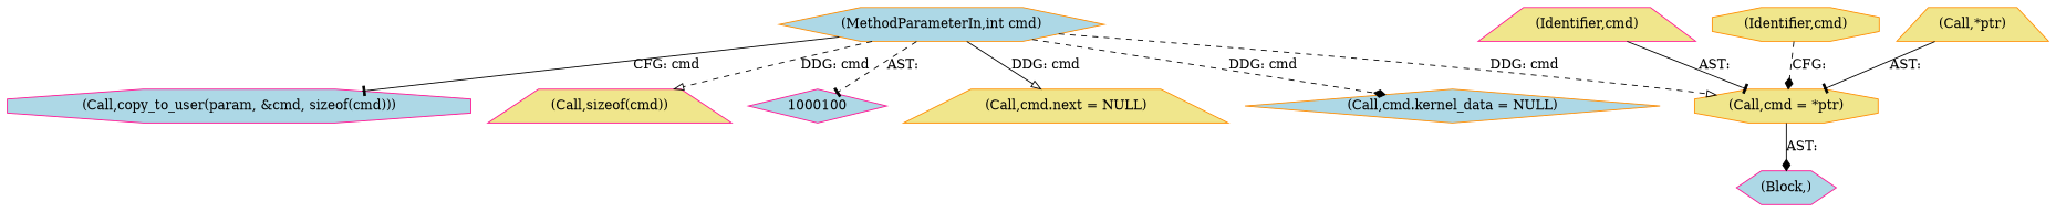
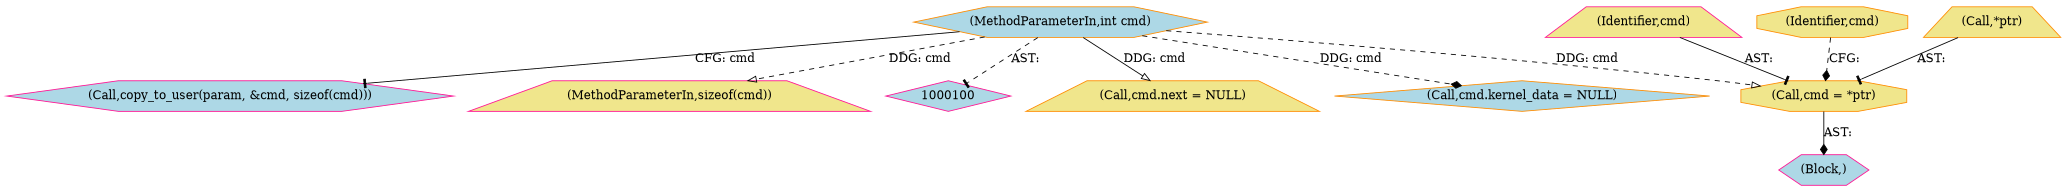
  digraph {
    node [color=darkorange fillcolor=khaki shape=trapezium style=filled]
    edge [arrowhead=tee style=solid]
    n1 [label="(Call,cmd = *ptr)" shape=octagon]
    n2 [color=deeppink fillcolor=lightblue label="(Block,)" shape=hexagon]
    n3 [label="(Call,*ptr)"]
    n4 [fillcolor=lightblue label="(MethodParameterIn,int cmd)" shape=hexagon]
    n5 [label="(Call,cmd.next = NULL)"]
    n6 [fillcolor=lightblue label="(Call,cmd.kernel_data = NULL)" shape=diamond]
-   n7 [color=deeppink fillcolor=lightblue label="(Call,copy_to_user(param, &cmd, sizeof(cmd)))" shape=octagon]
-   n8 [color=deeppink label="(Call,sizeof(cmd))"]
+   n7 [color=deeppink fillcolor=lightblue label="(Call,copy_to_user(param, &cmd, sizeof(cmd)))" shape=hexagon]
+   n8 [color=deeppink label="(MethodParameterIn,sizeof(cmd))"]
    1000100 [color=deeppink fillcolor=lightblue shape=diamond]
    n10 [color=deeppink label="(Identifier,cmd)"]
    n11 [label="(Identifier,cmd)" shape=octagon]
    n1 -> n2 [arrowhead=diamond label="AST: "]
    n3 -> n1 [label="AST: "]
    n4 -> n1 [arrowhead=onormal label="DDG: cmd" style=dashed]
    n4 -> n5 [arrowhead=onormal label="DDG: cmd"]
    n4 -> n6 [arrowhead=diamond label="DDG: cmd" style=dashed]
    n4 -> n7 [label="CFG: cmd"]
    n4 -> n8 [arrowhead=onormal label="DDG: cmd" style=dashed]
    n4 -> 1000100 [label="AST: " style=dashed]
    n10 -> n1 [label="AST: "]
    n11 -> n1 [arrowhead=diamond label="CFG: " style=dashed]
  }
